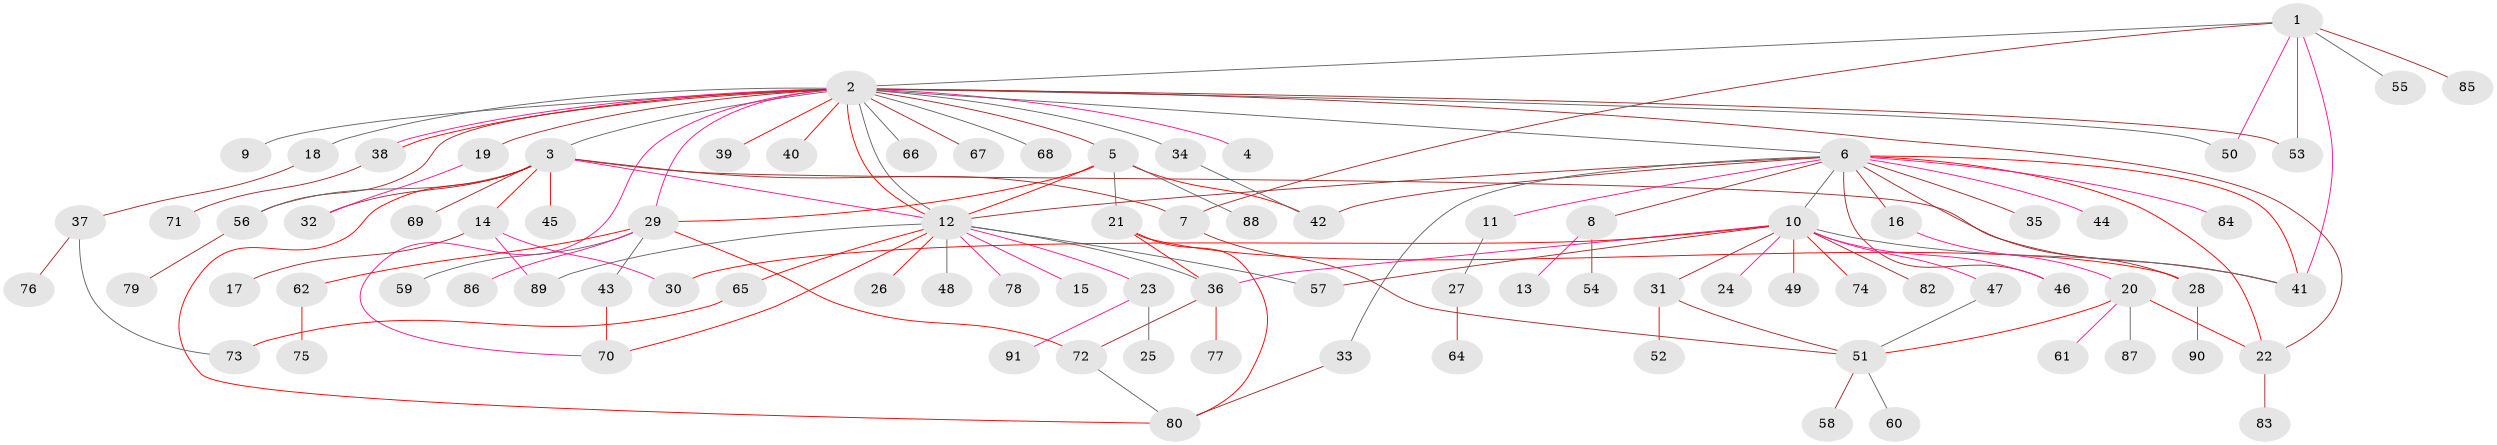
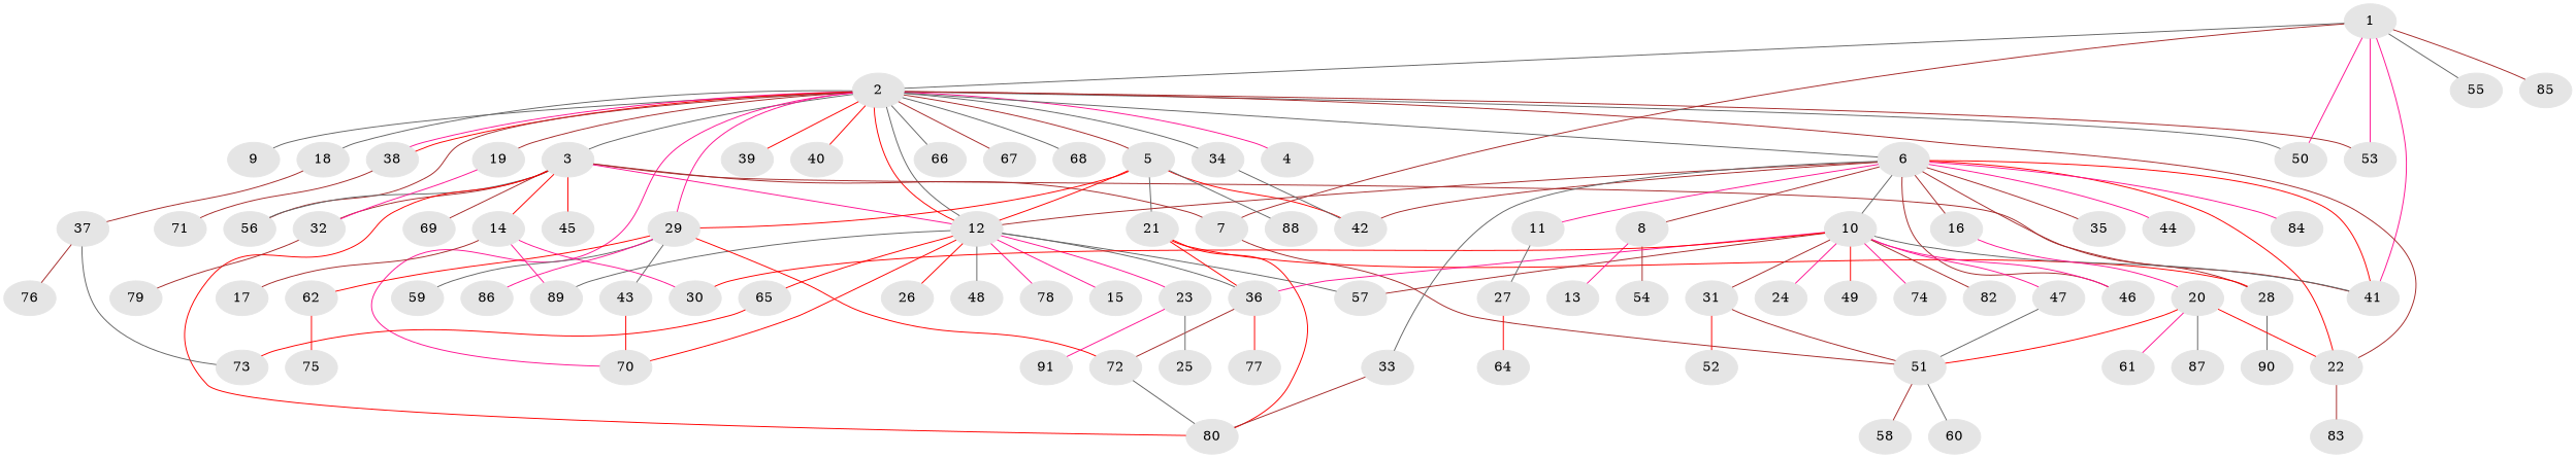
  graph {
    node [color=gray90 style=filled]
    edge [color=brown]
    1
    2
    7
    41
    50
    53
    55
    85
    3
    4
    5
    6
    9
    12
    18
    19
    22
    29
    34
    38
    39
    40
    56
    66
    67
    68
    70
    51
    14
    32
    45
    69
    80
    21
    42
    88
    8
    10
    11
    16
    28
    33
    35
    44
    46
    84
    36
    57
    15
    23
    26
    48
    65
    78
    89
    37
    83
    43
    59
    62
    72
    86
    71
    30
    17
    79
    13
    54
    24
    31
    47
    49
    74
    82
    27
    20
    90
    58
    60
    52
    77
    64
    25
    91
    73
    61
    87
    76
    75
    1 -- 2 [color=gray40]
    1 -- 7
    1 -- 41 [color=deeppink]
    1 -- 50 [color=deeppink]
    1 -- 53 [color=deeppink]
    1 -- 55 [color=gray40]
    1 -- 85
    2 -- 50 [color=gray40]
    2 -- 53
    2 -- 3 [color=gray40]
    2 -- 4 [color=deeppink]
    2 -- 5
    2 -- 6 [color=gray40]
    2 -- 9 [color=gray40]
    2 -- 12 [color=red]
    2 -- 12 [color=gray40]
    2 -- 18 [color=gray40]
    2 -- 19
    2 -- 22
    2 -- 29 [color=deeppink]
    2 -- 34 [color=gray40]
    2 -- 38 [color=deeppink]
    2 -- 38 [color=red]
    2 -- 39 [color=red]
    2 -- 40 [color=red]
    2 -- 56
    2 -- 66 [color=gray40]
    2 -- 67
    2 -- 68 [color=gray40]
    2 -- 70 [color=deeppink]
    7 -- 51
    3 -- 7
    3 -- 41
    3 -- 12 [color=deeppink]
    3 -- 56 [color=gray40]
    3 -- 14 [color=red]
    3 -- 32
    3 -- 45 [color=red]
    3 -- 69
    3 -- 80 [color=red]
    5 -- 12 [color=red]
    5 -- 29 [color=red]
    5 -- 21 [color=gray40]
    5 -- 42 [color=red]
    5 -- 88 [color=gray40]
    6 -- 41 [color=red]
    6 -- 12
    6 -- 22 [color=red]
    6 -- 42
    6 -- 8
    6 -- 10 [color=gray40]
    6 -- 11 [color=deeppink]
    6 -- 16
    6 -- 28
    6 -- 33 [color=gray40]
    6 -- 35
    6 -- 44 [color=deeppink]
    6 -- 46
    6 -- 84 [color=deeppink]
    12 -- 70 [color=red]
    12 -- 36 [color=gray40]
    12 -- 57 [color=gray40]
    12 -- 15 [color=deeppink]
    12 -- 23 [color=deeppink]
    12 -- 26 [color=red]
    12 -- 48 [color=gray40]
    12 -- 65 [color=red]
    12 -- 78 [color=deeppink]
    12 -- 89 [color=gray40]
    18 -- 37
    19 -- 32 [color=deeppink]
    22 -- 83
    29 -- 43 [color=gray40]
    29 -- 59 [color=gray40]
    29 -- 62 [color=red]
    29 -- 72 [color=red]
    29 -- 86 [color=deeppink]
    34 -- 42 [color=gray40]
    38 -- 71
    51 -- 58
    51 -- 60 [color=gray40]
    14 -- 89 [color=deeppink]
    14 -- 30 [color=deeppink]
    14 -- 17
-   56 -- 79
+   32 -- 79
    21 -- 80 [color=red]
    21 -- 28 [color=red]
    21 -- 36 [color=red]
    8 -- 13 [color=deeppink]
    8 -- 54
    10 -- 41 [color=gray40]
    10 -- 46 [color=deeppink]
    10 -- 36 [color=deeppink]
    10 -- 57
    10 -- 30 [color=red]
    10 -- 24 [color=deeppink]
    10 -- 31
    10 -- 47 [color=deeppink]
    10 -- 49 [color=red]
-   10 -- 74 [color=red]
+   10 -- 74 [color=deeppink]
    10 -- 82
    11 -- 27 [color=gray40]
    16 -- 20 [color=deeppink]
    28 -- 90 [color=gray40]
    33 -- 80
    36 -- 72
    36 -- 77 [color=red]
    23 -- 25 [color=gray40]
    23 -- 91 [color=deeppink]
    65 -- 73 [color=red]
    37 -- 73 [color=gray40]
    37 -- 76
    43 -- 70 [color=red]
    62 -- 75 [color=red]
    72 -- 80 [color=gray40]
    31 -- 51
    31 -- 52 [color=red]
    47 -- 51 [color=gray40]
    27 -- 64 [color=red]
    20 -- 22 [color=red]
    20 -- 51 [color=red]
    20 -- 61 [color=deeppink]
    20 -- 87 [color=gray40]
  }
